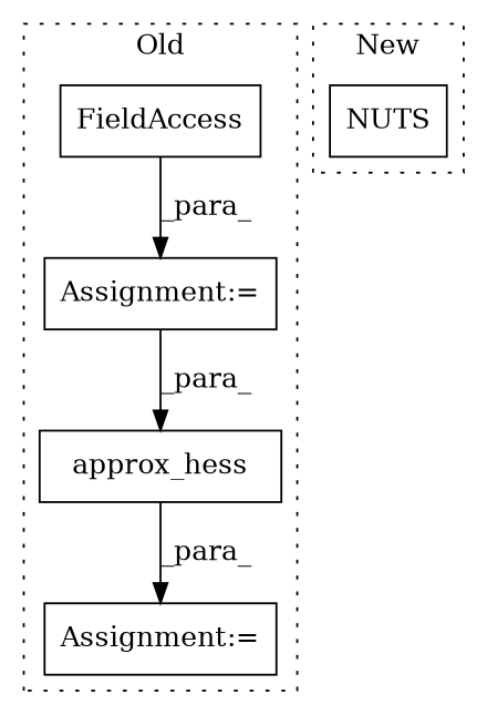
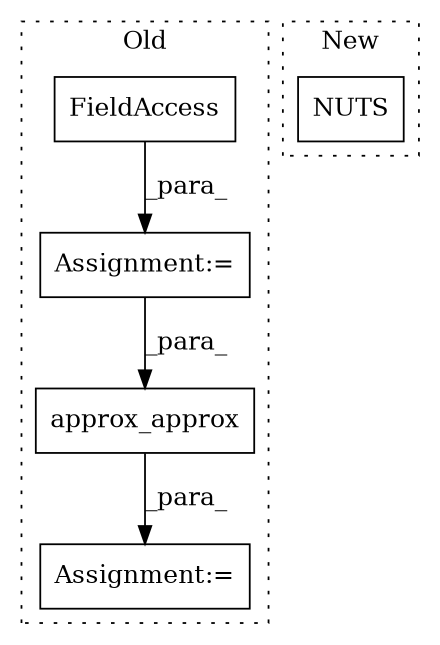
  digraph {
    node [a=32 l=1 shape=box]
-   n1 [l="12,1" label=approx_hess s="513,530"]
+   n1 [l="12,1" label=approx_approx s="513,530"]
    n2 [a=7 label="Assignment:=" s=512]
    n3 [a=7 label="Assignment:=" s=486]
    n4 [a=22 l=16 label=FieldAccess s=487]
    n5 [l=6 label=NUTS s=460]
    subgraph cluster_1 {
      label=Old
      style=dotted
      n1
      n2
      n3
      n4
    }
    subgraph cluster_2 {
      label=New
      style=dotted
      n5
    }
    n1 -> n2 [label=_para_]
    n3 -> n1 [label=_para_]
    n4 -> n3 [label=_para_]
  }
